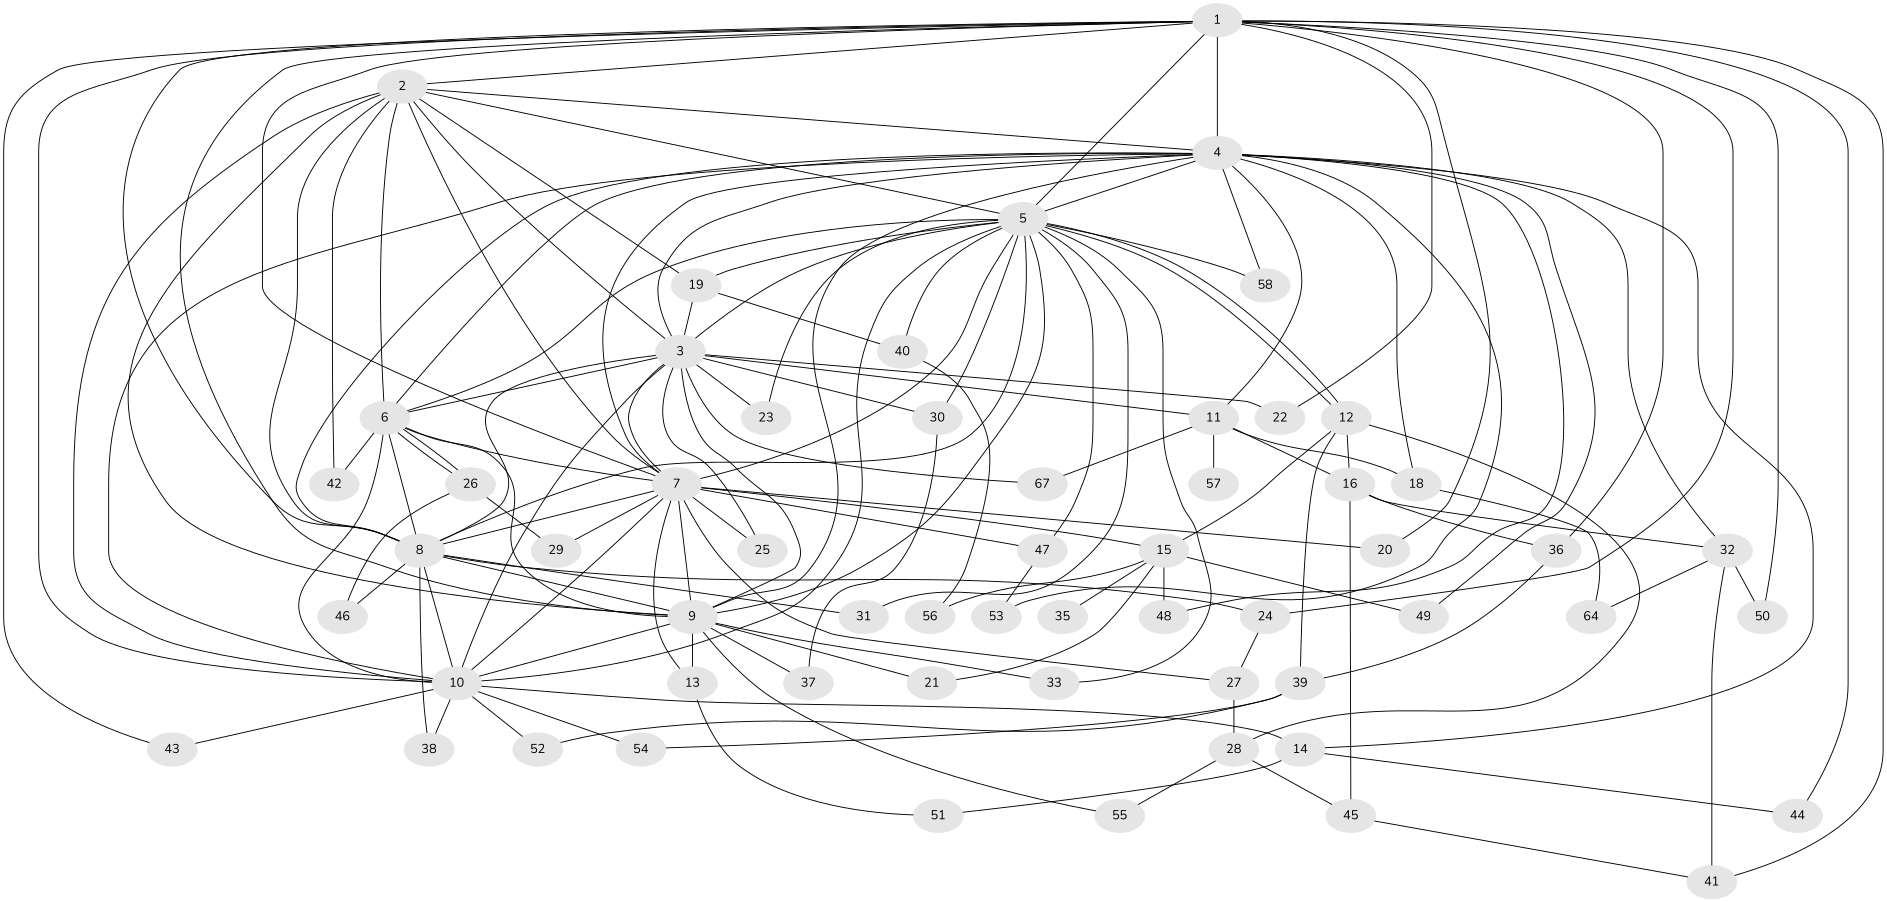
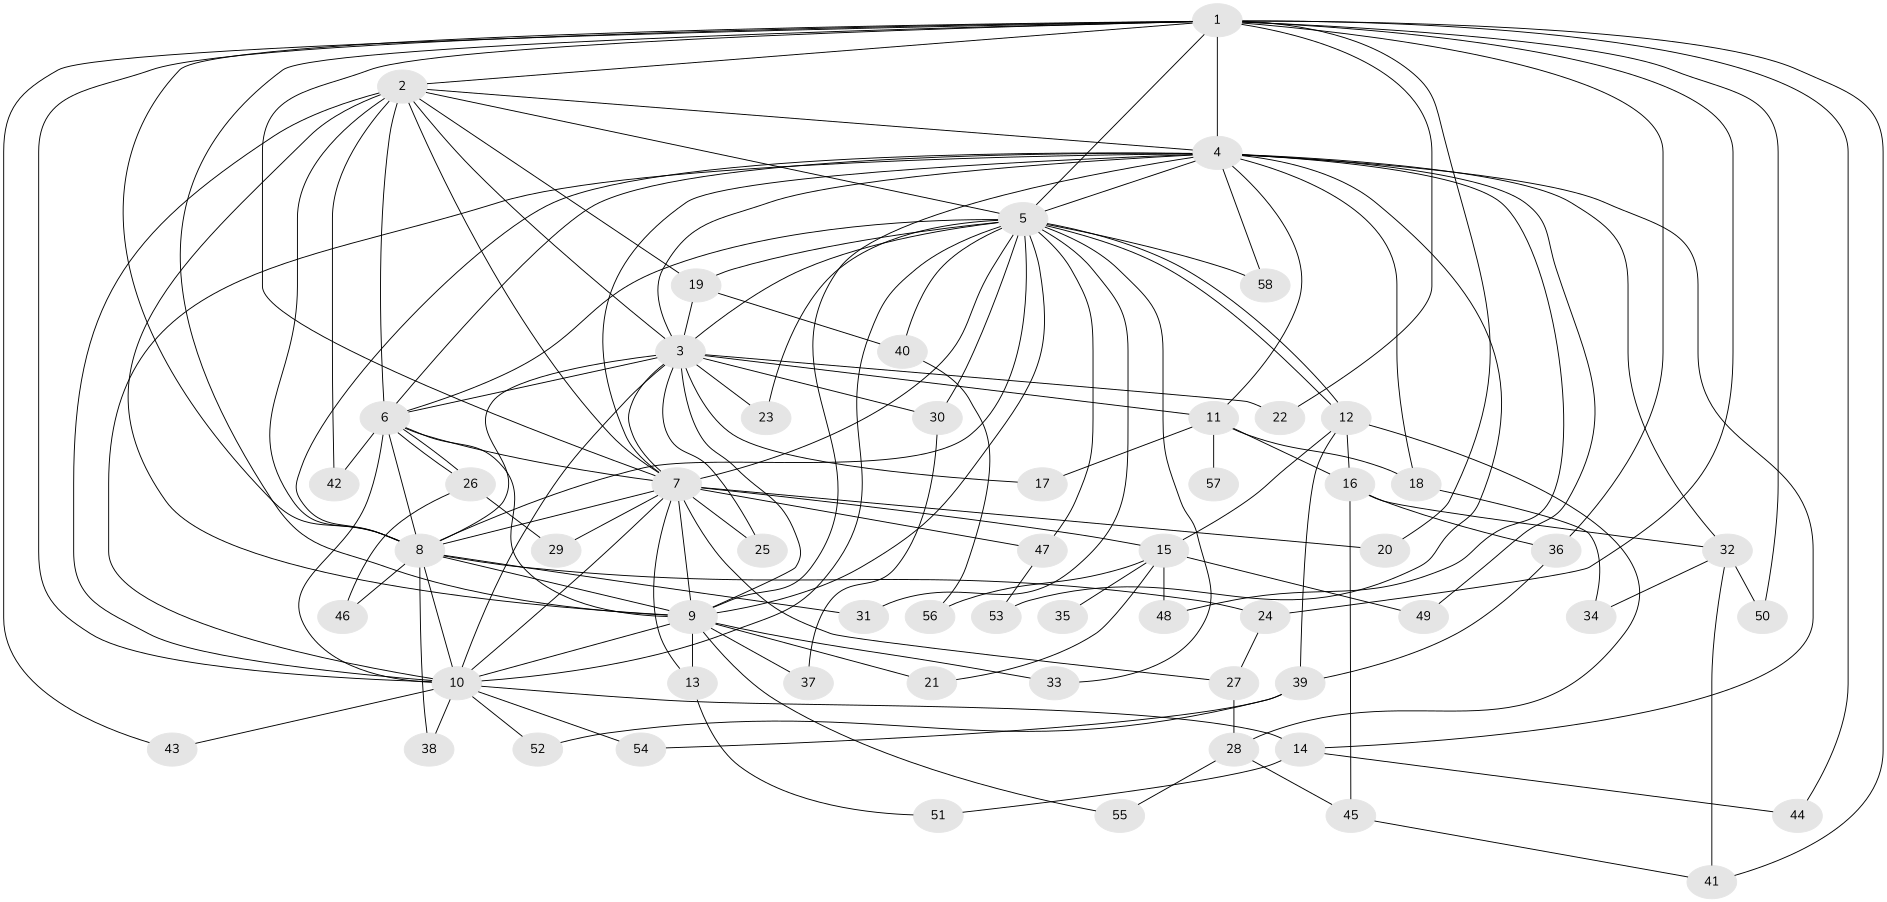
  graph {
    fontname=Nunito
    node [color=gray90 fontname=Nunito style=filled]
    edge [fontname=Nunito]
    1
    2
    4
    5
    7
    8
    9
    10
    20
    22
    24
    36
    41
    43
    44
    50
    3
    6
    19
    42
    11
-   17 [label=67]
+   17
    23
    25
    30
    14
    18
    32
    48
    49
    53
    58
    12
    31
    33
    40
    47
    26
    13
    15
    27
    29
    38
    46
    21
    37
    55
    52
    54
    39
    16
    57
    51
-   34 [label=64]
+   34
    28
    56
    35
    45
    1 -- 2
    1 -- 4
    1 -- 5
    1 -- 7
    1 -- 8
    1 -- 9
    1 -- 10
    1 -- 20
    1 -- 22
    1 -- 24
    1 -- 36
    1 -- 41
    1 -- 43
    1 -- 44
    1 -- 50
    2 -- 4
    2 -- 5
    2 -- 7
    2 -- 8
    2 -- 9
    2 -- 10
    2 -- 3
    2 -- 6
    2 -- 19
    2 -- 42
    4 -- 5
    4 -- 7
    4 -- 8
    4 -- 9
    4 -- 10
    4 -- 6
    4 -- 11
    4 -- 14
    4 -- 18
    4 -- 32
    4 -- 48
    4 -- 49
    4 -- 53
    4 -- 58
    5 -- 7
    5 -- 8
    5 -- 9
    5 -- 10
    5 -- 6
    5 -- 19
    5 -- 23
    5 -- 30
    5 -- 58
    5 -- 12
    5 -- 12
    5 -- 31
    5 -- 33
    5 -- 40
    5 -- 47
    7 -- 8
    7 -- 9
    7 -- 10
    7 -- 20
    7 -- 25
    7 -- 47
    7 -- 13
    7 -- 15
    7 -- 27
    7 -- 29
    8 -- 9
    8 -- 10
    8 -- 24
    8 -- 31
    8 -- 38
    8 -- 46
    9 -- 10
    9 -- 33
    9 -- 13
    9 -- 21
    9 -- 37
    9 -- 55
    10 -- 43
    10 -- 14
    10 -- 38
    10 -- 52
    10 -- 54
    24 -- 27
    36 -- 39
    3 -- 4
    3 -- 5
    3 -- 7
    3 -- 8
    3 -- 9
    3 -- 10
    3 -- 22
    3 -- 6
    3 -- 11
    3 -- 17
    3 -- 23
    3 -- 25
    3 -- 30
    6 -- 7
    6 -- 8
    6 -- 9
    6 -- 10
    6 -- 42
    6 -- 26
    6 -- 26
    19 -- 3
    19 -- 40
    11 -- 17
    11 -- 18
    11 -- 16
    11 -- 57
    30 -- 37
    14 -- 44
    14 -- 51
    18 -- 34
    32 -- 41
    32 -- 50
    32 -- 34
    12 -- 15
    12 -- 39
    12 -- 16
    12 -- 28
    40 -- 56
    47 -- 53
    26 -- 29
    26 -- 46
    13 -- 51
    15 -- 48
    15 -- 49
    15 -- 21
    15 -- 56
    15 -- 35
    27 -- 28
    39 -- 52
    39 -- 54
    16 -- 36
    16 -- 32
    16 -- 45
    28 -- 55
    28 -- 45
    45 -- 41
  }
